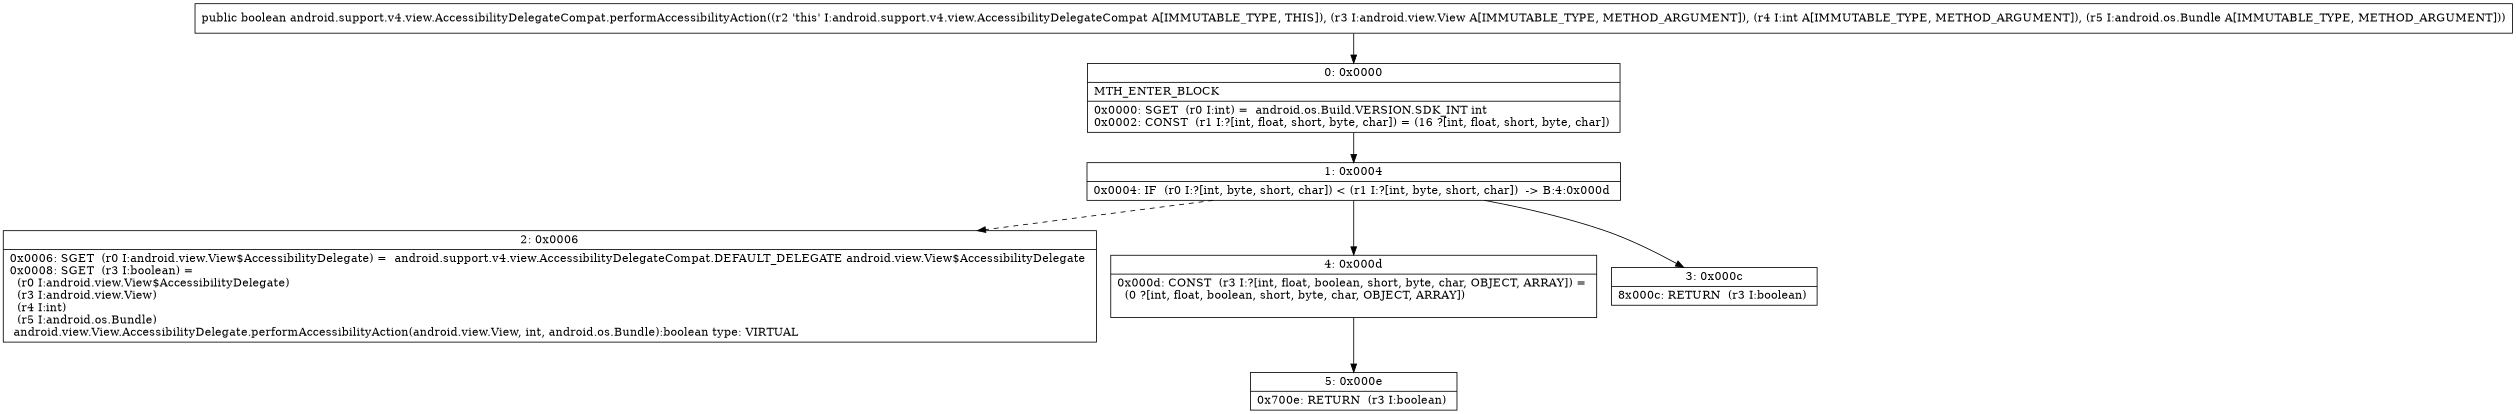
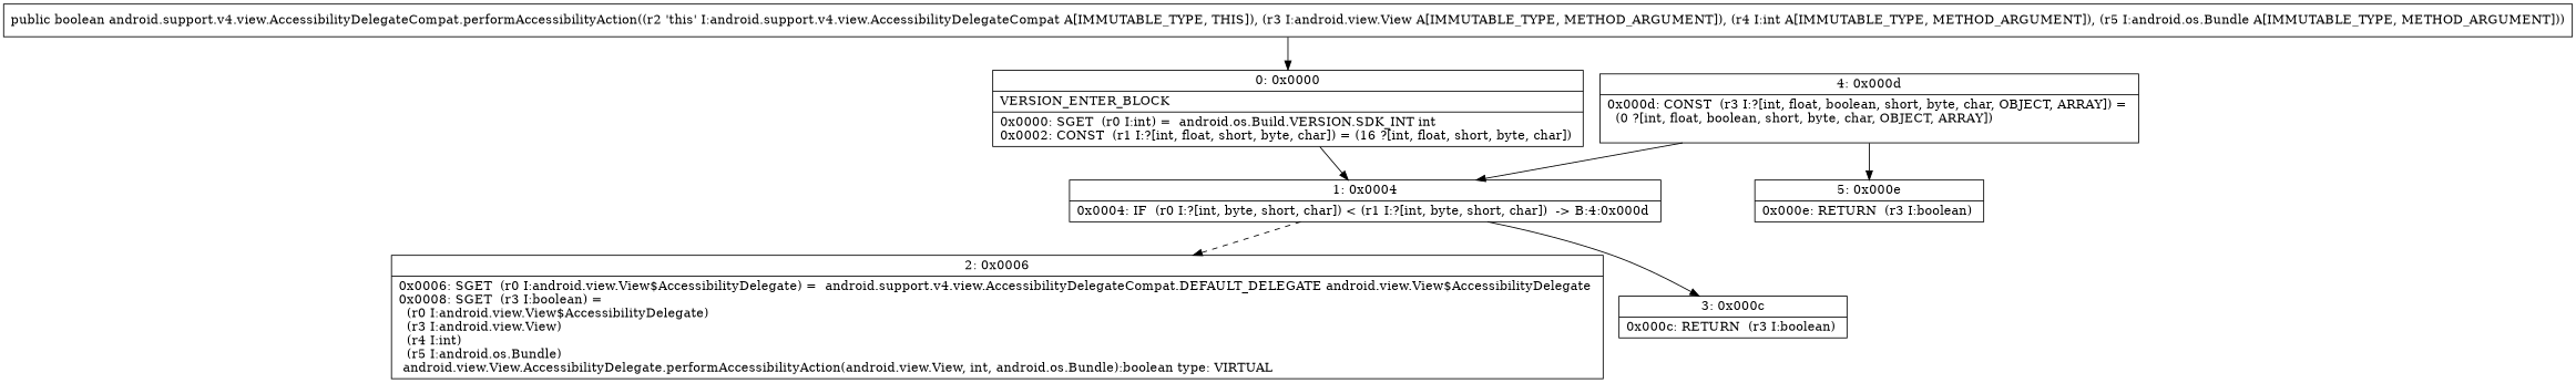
  digraph {
    node [shape=record]
-   n1 [label="{0\:\ 0x0000|MTH_ENTER_BLOCK\l|0x0000: SGET  (r0 I:int) =  android.os.Build.VERSION.SDK_INT int \l0x0002: CONST  (r1 I:?[int, float, short, byte, char]) = (16 ?[int, float, short, byte, char]) \l}"]
+   n1 [label="{0\:\ 0x0000|VERSION_ENTER_BLOCK\l|0x0000: SGET  (r0 I:int) =  android.os.Build.VERSION.SDK_INT int \l0x0002: CONST  (r1 I:?[int, float, short, byte, char]) = (16 ?[int, float, short, byte, char]) \l}"]
    n2 [label="{1\:\ 0x0004|0x0004: IF  (r0 I:?[int, byte, short, char]) \< (r1 I:?[int, byte, short, char])  \-\> B:4:0x000d \l}"]
    n3 [label="{2\:\ 0x0006|0x0006: SGET  (r0 I:android.view.View$AccessibilityDelegate) =  android.support.v4.view.AccessibilityDelegateCompat.DEFAULT_DELEGATE android.view.View$AccessibilityDelegate \l0x0008: SGET  (r3 I:boolean) = \l  (r0 I:android.view.View$AccessibilityDelegate)\l  (r3 I:android.view.View)\l  (r4 I:int)\l  (r5 I:android.os.Bundle)\l android.view.View.AccessibilityDelegate.performAccessibilityAction(android.view.View, int, android.os.Bundle):boolean type: VIRTUAL \l}"]
    n4 [label="{4\:\ 0x000d|0x000d: CONST  (r3 I:?[int, float, boolean, short, byte, char, OBJECT, ARRAY]) = \l  (0 ?[int, float, boolean, short, byte, char, OBJECT, ARRAY])\l \l}"]
-   n5 [label="{3\:\ 0x000c|8x000c: RETURN  (r3 I:boolean) \l}"]
-   n6 [label="{5\:\ 0x000e|0x700e: RETURN  (r3 I:boolean) \l}"]
+   n5 [label="{3\:\ 0x000c|0x000c: RETURN  (r3 I:boolean) \l}"]
+   n6 [label="{5\:\ 0x000e|0x000e: RETURN  (r3 I:boolean) \l}"]
    n7 [label="{public boolean android.support.v4.view.AccessibilityDelegateCompat.performAccessibilityAction((r2 'this' I:android.support.v4.view.AccessibilityDelegateCompat A[IMMUTABLE_TYPE, THIS]), (r3 I:android.view.View A[IMMUTABLE_TYPE, METHOD_ARGUMENT]), (r4 I:int A[IMMUTABLE_TYPE, METHOD_ARGUMENT]), (r5 I:android.os.Bundle A[IMMUTABLE_TYPE, METHOD_ARGUMENT])) }"]
    n1 -> n2
    n2 -> n3 [style=dashed]
-   n2 -> n4
+   n4 -> n2
    n2 -> n5
    n4 -> n6
    n7 -> n1
  }
